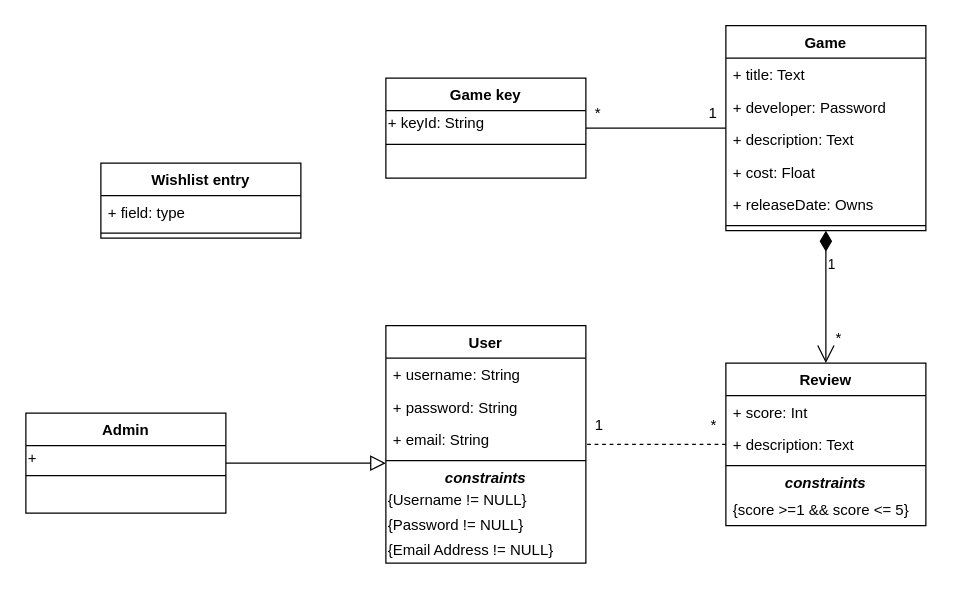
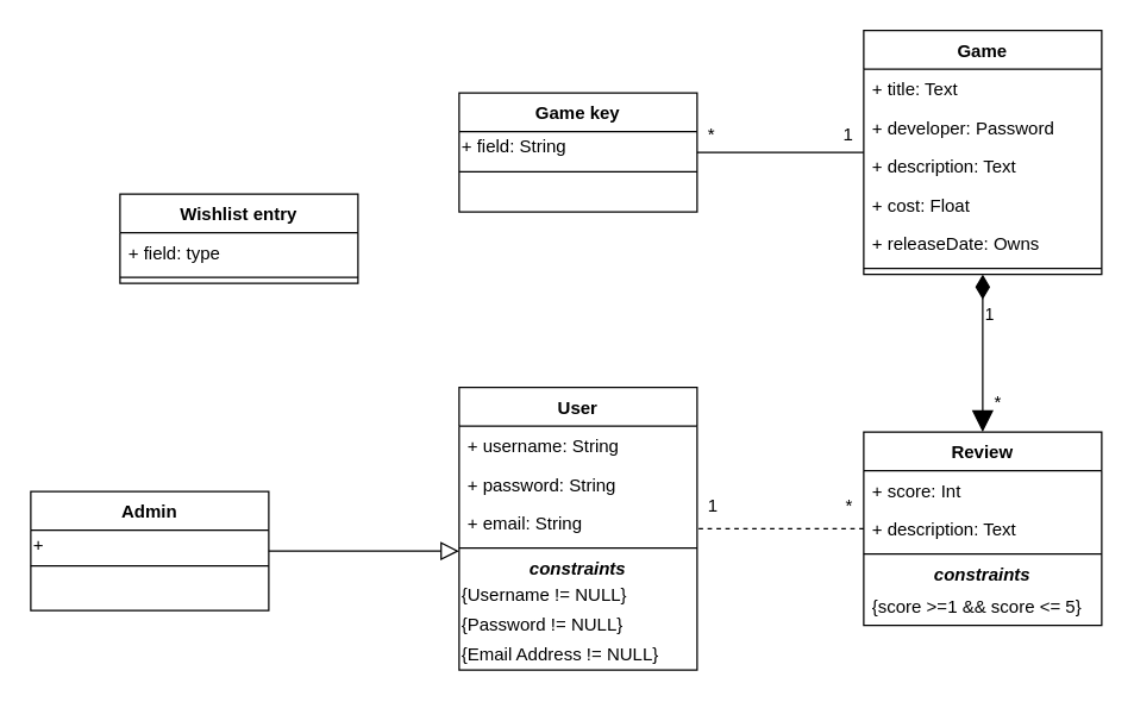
  <mxCell id="0" />
  <mxCell id="1" parent="0" />
  <mxCell id="2" value="User" style="swimlane;fontStyle=1;align=center;verticalAlign=top;childLayout=stackLayout;horizontal=1;startSize=26;horizontalStack=0;resizeParent=1;resizeLast=0;collapsible=1;marginBottom=0;rounded=0;shadow=0;strokeWidth=1;" parent="1" vertex="1"><mxGeometry x="308" y="260" width="160" height="190" as="geometry"><mxRectangle x="230" y="140" width="160" height="26" as="alternateBounds" /></mxGeometry></mxCell>
  <mxCell id="3" value="+ username: String" style="text;align=left;verticalAlign=top;spacingLeft=4;spacingRight=4;overflow=hidden;rotatable=0;points=[[0,0.5],[1,0.5]];portConstraint=eastwest;" parent="2" vertex="1"><mxGeometry y="26" width="160" height="26" as="geometry" /></mxCell>
  <mxCell id="4" value="+ password: String" style="text;align=left;verticalAlign=top;spacingLeft=4;spacingRight=4;overflow=hidden;rotatable=0;points=[[0,0.5],[1,0.5]];portConstraint=eastwest;rounded=0;shadow=0;html=0;" parent="2" vertex="1"><mxGeometry y="52" width="160" height="26" as="geometry" /></mxCell>
  <mxCell id="5" value="+ email: String" style="text;align=left;verticalAlign=top;spacingLeft=4;spacingRight=4;overflow=hidden;rotatable=0;points=[[0,0.5],[1,0.5]];portConstraint=eastwest;rounded=0;shadow=0;html=0;" parent="2" vertex="1"><mxGeometry y="78" width="160" height="26" as="geometry" /></mxCell>
  <mxCell id="6" value="" style="line;html=1;strokeWidth=1;align=left;verticalAlign=middle;spacingTop=-1;spacingLeft=3;spacingRight=3;rotatable=0;labelPosition=right;points=[];portConstraint=eastwest;" parent="2" vertex="1"><mxGeometry y="104" width="160" height="8" as="geometry" /></mxCell>
  <mxCell id="7" value="constraints" style="text;align=center;verticalAlign=middle;spacingLeft=4;spacingRight=4;overflow=hidden;rotatable=0;points=[[0,0.5],[1,0.5]];portConstraint=eastwest;fontStyle=3" vertex="1" parent="2"><mxGeometry y="112" width="160" height="18" as="geometry" /></mxCell>
  <mxCell id="8" value="{Username != NULL}" style="text;html=1;strokeColor=none;fillColor=none;align=left;verticalAlign=middle;whiteSpace=wrap;rounded=0;" vertex="1" parent="2"><mxGeometry y="130" width="160" height="20" as="geometry" /></mxCell>
  <mxCell id="9" value="{Password != NULL}" style="text;html=1;strokeColor=none;fillColor=none;align=left;verticalAlign=middle;whiteSpace=wrap;rounded=0;" vertex="1" parent="2"><mxGeometry y="150" width="160" height="20" as="geometry" /></mxCell>
  <mxCell id="10" value="{Email Address != NULL}" style="text;html=1;strokeColor=none;fillColor=none;align=left;verticalAlign=middle;whiteSpace=wrap;rounded=0;" vertex="1" parent="2"><mxGeometry y="170" width="160" height="20" as="geometry" /></mxCell>
  <mxCell id="11" value="Admin" style="swimlane;fontStyle=1;align=center;verticalAlign=top;childLayout=stackLayout;horizontal=1;startSize=26;horizontalStack=0;resizeParent=1;resizeLast=0;collapsible=1;marginBottom=0;rounded=0;shadow=0;strokeWidth=1;" parent="1" vertex="1"><mxGeometry x="20" y="330" width="160" height="80" as="geometry"><mxRectangle x="130" y="380" width="160" height="26" as="alternateBounds" /></mxGeometry></mxCell>
  <mxCell id="12" value="+&amp;nbsp;" style="text;html=1;strokeColor=none;fillColor=none;align=left;verticalAlign=middle;whiteSpace=wrap;rounded=0;" vertex="1" parent="11"><mxGeometry y="26" width="160" height="20" as="geometry" /></mxCell>
  <mxCell id="13" value="" style="line;html=1;strokeWidth=1;align=left;verticalAlign=middle;spacingTop=-1;spacingLeft=3;spacingRight=3;rotatable=0;labelPosition=right;points=[];portConstraint=eastwest;" parent="11" vertex="1"><mxGeometry y="46" width="160" height="8" as="geometry" /></mxCell>
  <mxCell id="14" value="" style="endArrow=block;endSize=10;endFill=0;shadow=0;strokeWidth=1;rounded=0;edgeStyle=elbowEdgeStyle;elbow=vertical;" parent="1" target="2" edge="1"><mxGeometry width="160" relative="1" as="geometry"><mxPoint x="180" y="370" as="sourcePoint" /><mxPoint x="110" y="201" as="targetPoint" /><Array as="points"><mxPoint x="240" y="370" /></Array></mxGeometry></mxCell>
  <mxCell id="15" value="Game key" style="swimlane;fontStyle=1;align=center;verticalAlign=top;childLayout=stackLayout;horizontal=1;startSize=26;horizontalStack=0;resizeParent=1;resizeLast=0;collapsible=1;marginBottom=0;rounded=0;shadow=0;strokeWidth=1;" parent="1" vertex="1"><mxGeometry x="308" y="62" width="160" height="80" as="geometry"><mxRectangle x="550" y="140" width="160" height="26" as="alternateBounds" /></mxGeometry></mxCell>
- <mxCell id="16" value="+ keyId: String" style="text;html=1;strokeColor=none;fillColor=none;align=left;verticalAlign=middle;whiteSpace=wrap;rounded=0;" vertex="1" parent="15"><mxGeometry y="26" width="160" height="20" as="geometry" /></mxCell>
+ <mxCell id="16" value="+ field: String" style="text;html=1;strokeColor=none;fillColor=none;align=left;verticalAlign=middle;whiteSpace=wrap;rounded=0;" vertex="1" parent="15"><mxGeometry y="26" width="160" height="20" as="geometry" /></mxCell>
  <mxCell id="17" value="" style="line;html=1;strokeWidth=1;align=left;verticalAlign=middle;spacingTop=-1;spacingLeft=3;spacingRight=3;rotatable=0;labelPosition=right;points=[];portConstraint=eastwest;" parent="15" vertex="1"><mxGeometry y="46" width="160" height="14" as="geometry" /></mxCell>
  <mxCell id="18" value="Game" style="swimlane;fontStyle=1;align=center;verticalAlign=top;childLayout=stackLayout;horizontal=1;startSize=26;horizontalStack=0;resizeParent=1;resizeParentMax=0;resizeLast=0;collapsible=1;marginBottom=0;strokeColor=#000000;fillColor=#ffffff;" vertex="1" parent="1"><mxGeometry x="580" y="20" width="160" height="164" as="geometry" /></mxCell>
  <mxCell id="19" value="+ title: Text" style="text;strokeColor=none;fillColor=none;align=left;verticalAlign=top;spacingLeft=4;spacingRight=4;overflow=hidden;rotatable=0;points=[[0,0.5],[1,0.5]];portConstraint=eastwest;" vertex="1" parent="18"><mxGeometry y="26" width="160" height="26" as="geometry" /></mxCell>
  <mxCell id="20" value="+ developer: Password" style="text;strokeColor=none;fillColor=none;align=left;verticalAlign=top;spacingLeft=4;spacingRight=4;overflow=hidden;rotatable=0;points=[[0,0.5],[1,0.5]];portConstraint=eastwest;" vertex="1" parent="18"><mxGeometry y="52" width="160" height="26" as="geometry" /></mxCell>
  <mxCell id="21" value="+ description: Text" style="text;strokeColor=none;fillColor=none;align=left;verticalAlign=top;spacingLeft=4;spacingRight=4;overflow=hidden;rotatable=0;points=[[0,0.5],[1,0.5]];portConstraint=eastwest;" vertex="1" parent="18"><mxGeometry y="78" width="160" height="26" as="geometry" /></mxCell>
  <mxCell id="22" value="+ cost: Float" style="text;strokeColor=none;fillColor=none;align=left;verticalAlign=top;spacingLeft=4;spacingRight=4;overflow=hidden;rotatable=0;points=[[0,0.5],[1,0.5]];portConstraint=eastwest;" vertex="1" parent="18"><mxGeometry y="104" width="160" height="26" as="geometry" /></mxCell>
  <mxCell id="23" value="+ releaseDate: Owns" style="text;strokeColor=none;fillColor=none;align=left;verticalAlign=top;spacingLeft=4;spacingRight=4;overflow=hidden;rotatable=0;points=[[0,0.5],[1,0.5]];portConstraint=eastwest;" vertex="1" parent="18"><mxGeometry y="130" width="160" height="26" as="geometry" /></mxCell>
  <mxCell id="24" value="" style="line;strokeWidth=1;fillColor=none;align=left;verticalAlign=middle;spacingTop=-1;spacingLeft=3;spacingRight=3;rotatable=0;labelPosition=right;points=[];portConstraint=eastwest;" vertex="1" parent="18"><mxGeometry y="156" width="160" height="8" as="geometry" /></mxCell>
  <mxCell id="25" value="" style="endArrow=none;html=1;entryX=1;entryY=0.5;entryDx=0;entryDy=0;" edge="1" parent="1" source="18" target="15"><mxGeometry width="50" height="50" relative="1" as="geometry"><mxPoint x="320" y="240" as="sourcePoint" /><mxPoint x="370" y="190" as="targetPoint" /></mxGeometry></mxCell>
  <mxCell id="26" value="*" style="text;html=1;strokeColor=none;fillColor=none;align=center;verticalAlign=middle;whiteSpace=wrap;rounded=0;" vertex="1" parent="1"><mxGeometry x="467" y="80" width="22" height="20" as="geometry" /></mxCell>
  <mxCell id="27" value="1" style="text;html=1;strokeColor=none;fillColor=none;align=center;verticalAlign=middle;whiteSpace=wrap;rounded=0;" vertex="1" parent="1"><mxGeometry x="560" y="80" width="20" height="20" as="geometry" /></mxCell>
  <mxCell id="28" value="Review" style="swimlane;fontStyle=1;align=center;verticalAlign=top;childLayout=stackLayout;horizontal=1;startSize=26;horizontalStack=0;resizeParent=1;resizeParentMax=0;resizeLast=0;collapsible=1;marginBottom=0;strokeColor=#000000;fillColor=#ffffff;" vertex="1" parent="1"><mxGeometry x="580" y="290" width="160" height="130" as="geometry" /></mxCell>
  <mxCell id="29" value="+ score: Int" style="text;strokeColor=none;fillColor=none;align=left;verticalAlign=top;spacingLeft=4;spacingRight=4;overflow=hidden;rotatable=0;points=[[0,0.5],[1,0.5]];portConstraint=eastwest;" vertex="1" parent="28"><mxGeometry y="26" width="160" height="26" as="geometry" /></mxCell>
  <mxCell id="30" value="+ description: Text" style="text;strokeColor=none;fillColor=none;align=left;verticalAlign=top;spacingLeft=4;spacingRight=4;overflow=hidden;rotatable=0;points=[[0,0.5],[1,0.5]];portConstraint=eastwest;" vertex="1" parent="28"><mxGeometry y="52" width="160" height="26" as="geometry" /></mxCell>
  <mxCell id="31" value="" style="line;strokeWidth=1;fillColor=none;align=left;verticalAlign=middle;spacingTop=-1;spacingLeft=3;spacingRight=3;rotatable=0;labelPosition=right;points=[];portConstraint=eastwest;" vertex="1" parent="28"><mxGeometry y="78" width="160" height="8" as="geometry" /></mxCell>
  <mxCell id="32" value="constraints" style="text;align=center;verticalAlign=middle;spacingLeft=4;spacingRight=4;overflow=hidden;rotatable=0;points=[[0,0.5],[1,0.5]];portConstraint=eastwest;fontStyle=3" vertex="1" parent="28"><mxGeometry y="86" width="160" height="18" as="geometry" /></mxCell>
  <mxCell id="33" value="{score &gt;=1 &amp;&amp; score &lt;= 5}" style="text;strokeColor=none;fillColor=none;align=left;verticalAlign=top;spacingLeft=4;spacingRight=4;overflow=hidden;rotatable=0;points=[[0,0.5],[1,0.5]];portConstraint=eastwest;" vertex="1" parent="28"><mxGeometry y="104" width="160" height="26" as="geometry" /></mxCell>
  <mxCell id="34" value="*" style="text;html=1;strokeColor=none;fillColor=none;align=center;verticalAlign=middle;whiteSpace=wrap;rounded=0;" vertex="1" parent="1"><mxGeometry x="662.5" y="260" width="15" height="20" as="geometry" /></mxCell>
  <mxCell id="35" value="" style="endArrow=none;html=1;dashed=1;" edge="1" parent="1" source="28" target="2"><mxGeometry width="50" height="50" relative="1" as="geometry"><mxPoint x="320" y="240" as="sourcePoint" /><mxPoint x="370" y="190" as="targetPoint" /></mxGeometry></mxCell>
  <mxCell id="36" value="1" style="text;html=1;strokeColor=none;fillColor=none;align=center;verticalAlign=middle;whiteSpace=wrap;rounded=0;" vertex="1" parent="1"><mxGeometry x="469" y="330" width="20" height="20" as="geometry" /></mxCell>
  <mxCell id="37" value="*" style="text;html=1;strokeColor=none;fillColor=none;align=center;verticalAlign=middle;whiteSpace=wrap;rounded=0;" vertex="1" parent="1"><mxGeometry x="562.5" y="330" width="15" height="20" as="geometry" /></mxCell>
  <mxCell id="38" value="Wishlist entry" style="swimlane;fontStyle=1;align=center;verticalAlign=top;childLayout=stackLayout;horizontal=1;startSize=26;horizontalStack=0;resizeParent=1;resizeParentMax=0;resizeLast=0;collapsible=1;marginBottom=0;strokeColor=#000000;fillColor=#ffffff;" vertex="1" parent="1"><mxGeometry x="80" y="130" width="160" height="60" as="geometry" /></mxCell>
  <mxCell id="39" value="+ field: type" style="text;strokeColor=none;fillColor=none;align=left;verticalAlign=top;spacingLeft=4;spacingRight=4;overflow=hidden;rotatable=0;points=[[0,0.5],[1,0.5]];portConstraint=eastwest;" vertex="1" parent="38"><mxGeometry y="26" width="160" height="26" as="geometry" /></mxCell>
  <mxCell id="40" value="" style="line;strokeWidth=1;fillColor=none;align=left;verticalAlign=middle;spacingTop=-1;spacingLeft=3;spacingRight=3;rotatable=0;labelPosition=right;points=[];portConstraint=eastwest;" vertex="1" parent="38"><mxGeometry y="52" width="160" height="8" as="geometry" /></mxCell>
- <mxCell id="41" value="1" style="endArrow=open;html=1;endSize=12;startArrow=diamondThin;startSize=14;startFill=1;edgeStyle=orthogonalEdgeStyle;align=left;verticalAlign=bottom;exitX=0.5;exitY=1;exitDx=0;exitDy=0;" edge="1" parent="1" source="18" target="28"><mxGeometry x="-0.321" relative="1" as="geometry"><mxPoint x="590" y="230" as="sourcePoint" /><mxPoint x="450" y="250" as="targetPoint" /><mxPoint as="offset" /></mxGeometry></mxCell>
+ <mxCell id="41" value="1" style="endArrow=block;html=1;endSize=12;startArrow=diamondThin;startSize=14;startFill=1;edgeStyle=orthogonalEdgeStyle;align=left;verticalAlign=bottom;exitX=0.5;exitY=1;exitDx=0;exitDy=0;" edge="1" parent="1" source="18" target="28"><mxGeometry x="-0.321" relative="1" as="geometry"><mxPoint x="590" y="230" as="sourcePoint" /><mxPoint x="450" y="250" as="targetPoint" /><mxPoint as="offset" /></mxGeometry></mxCell>
